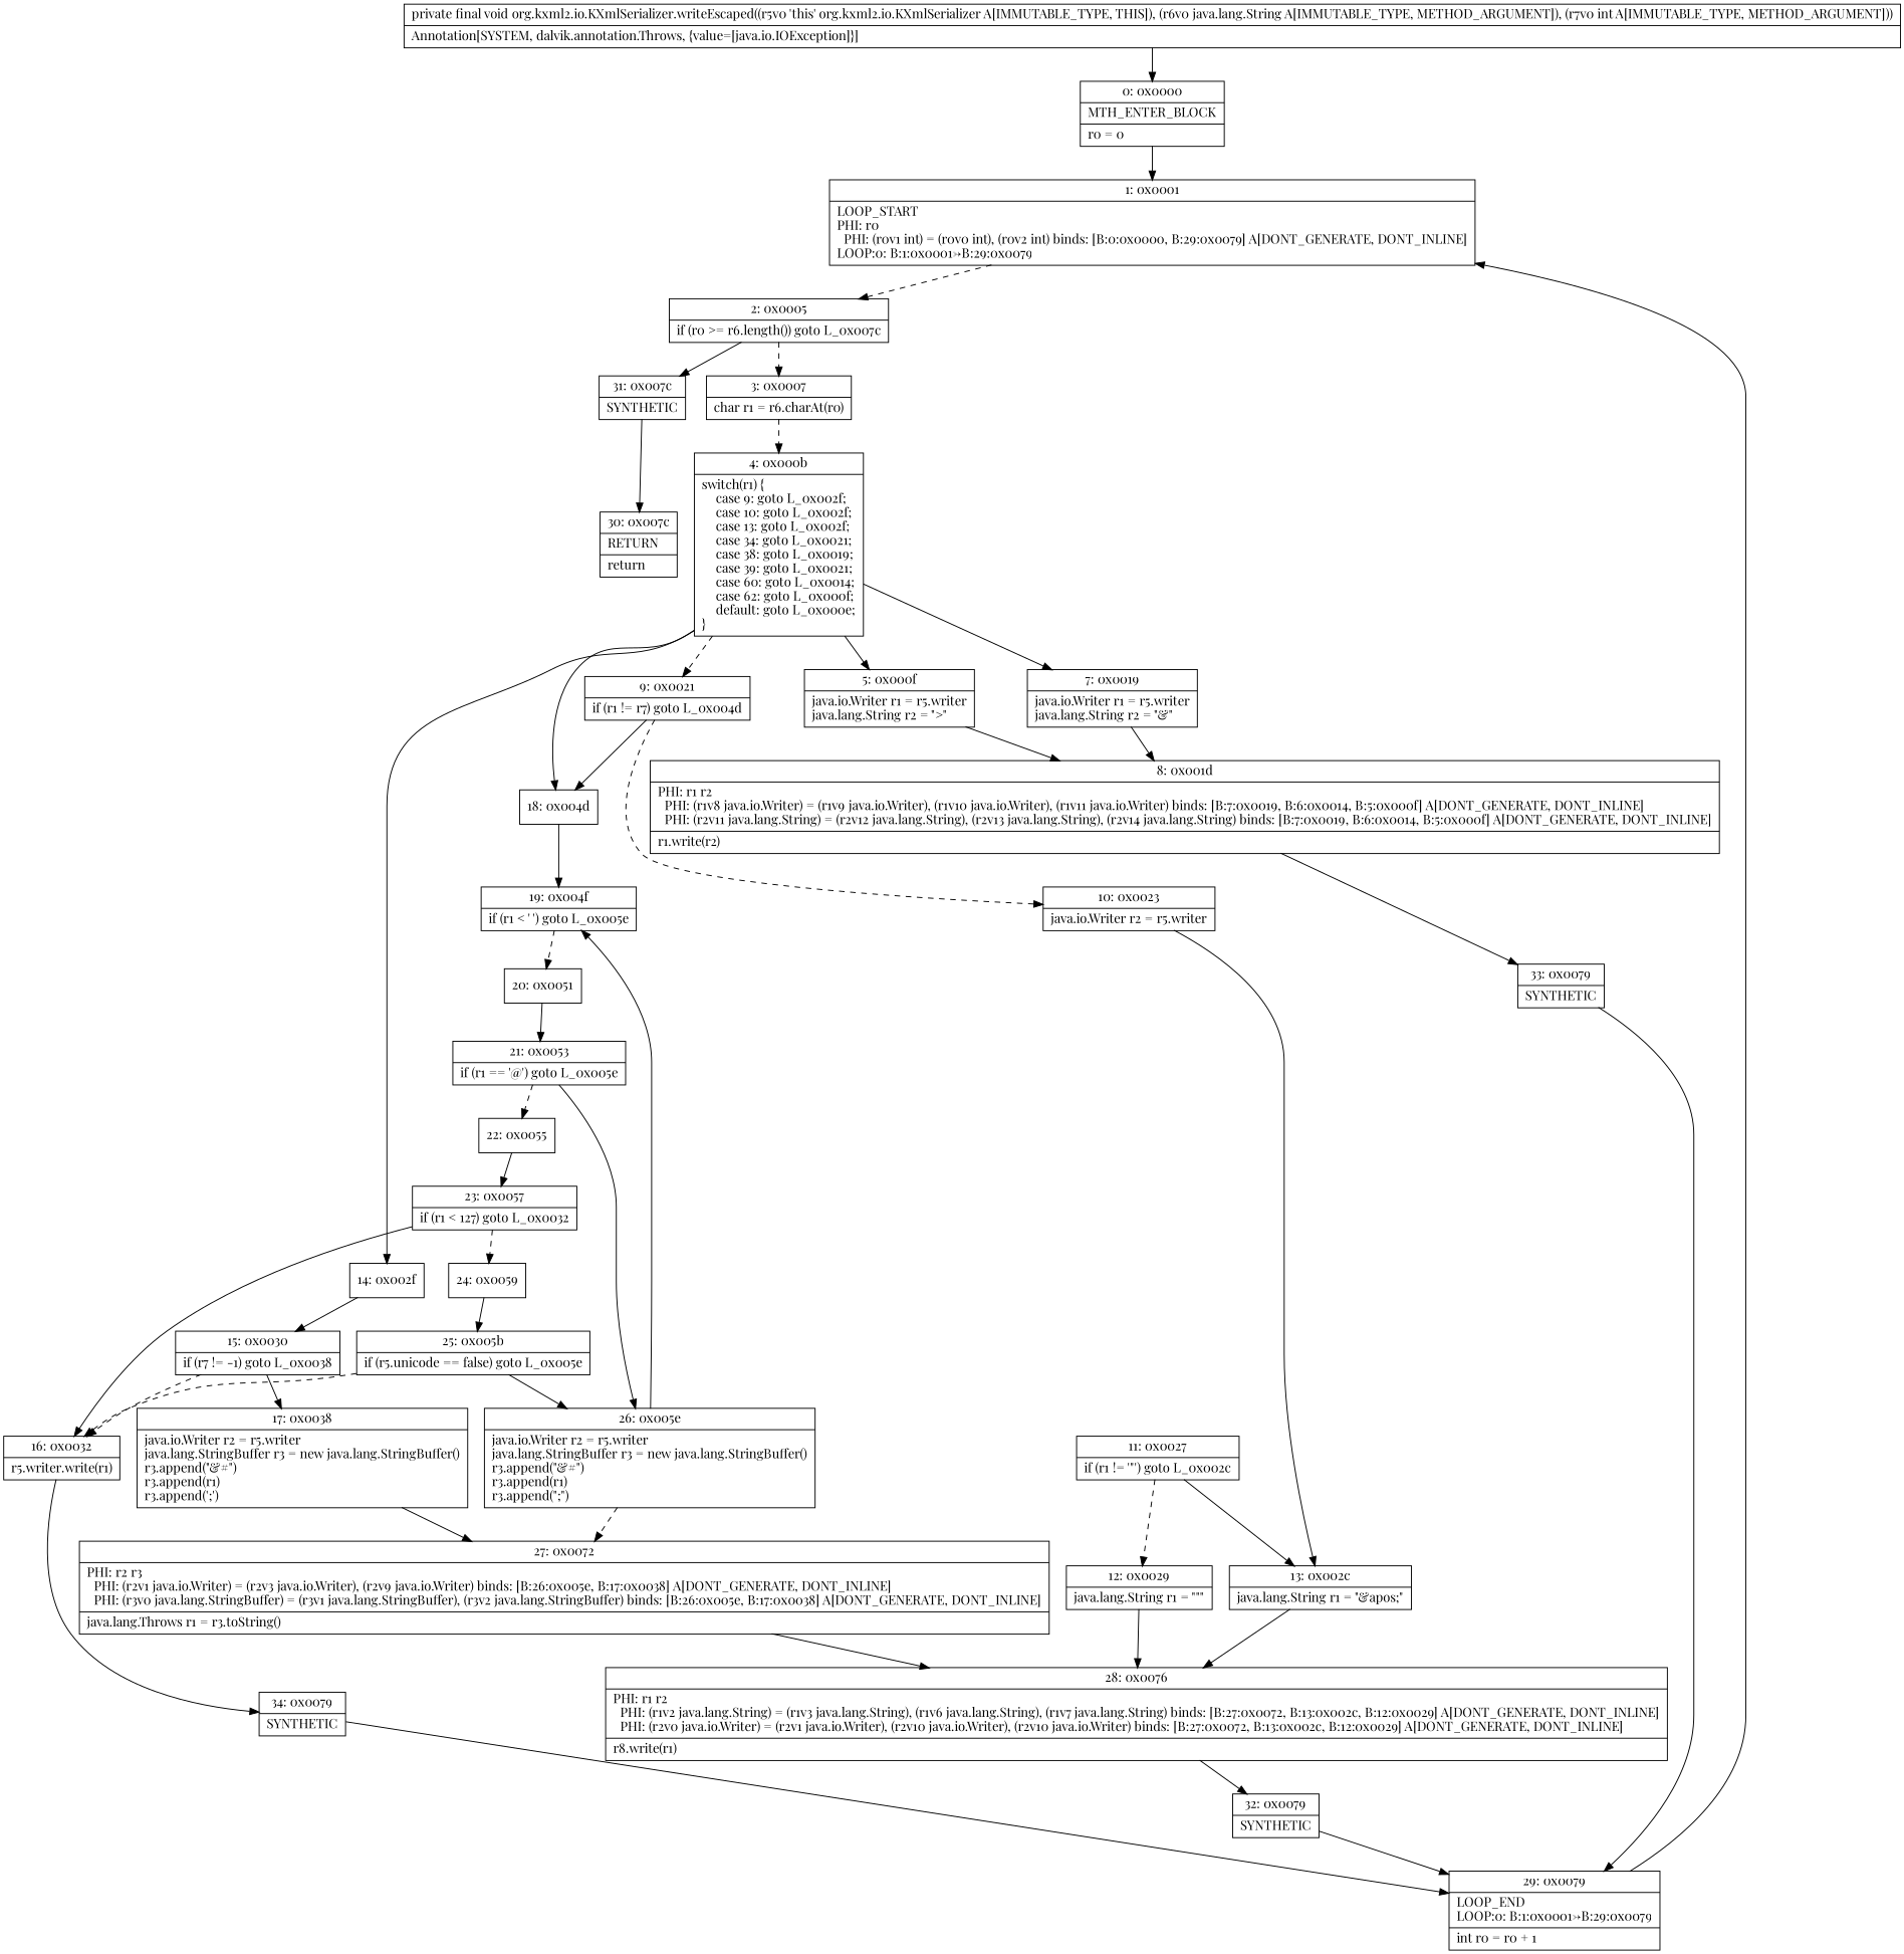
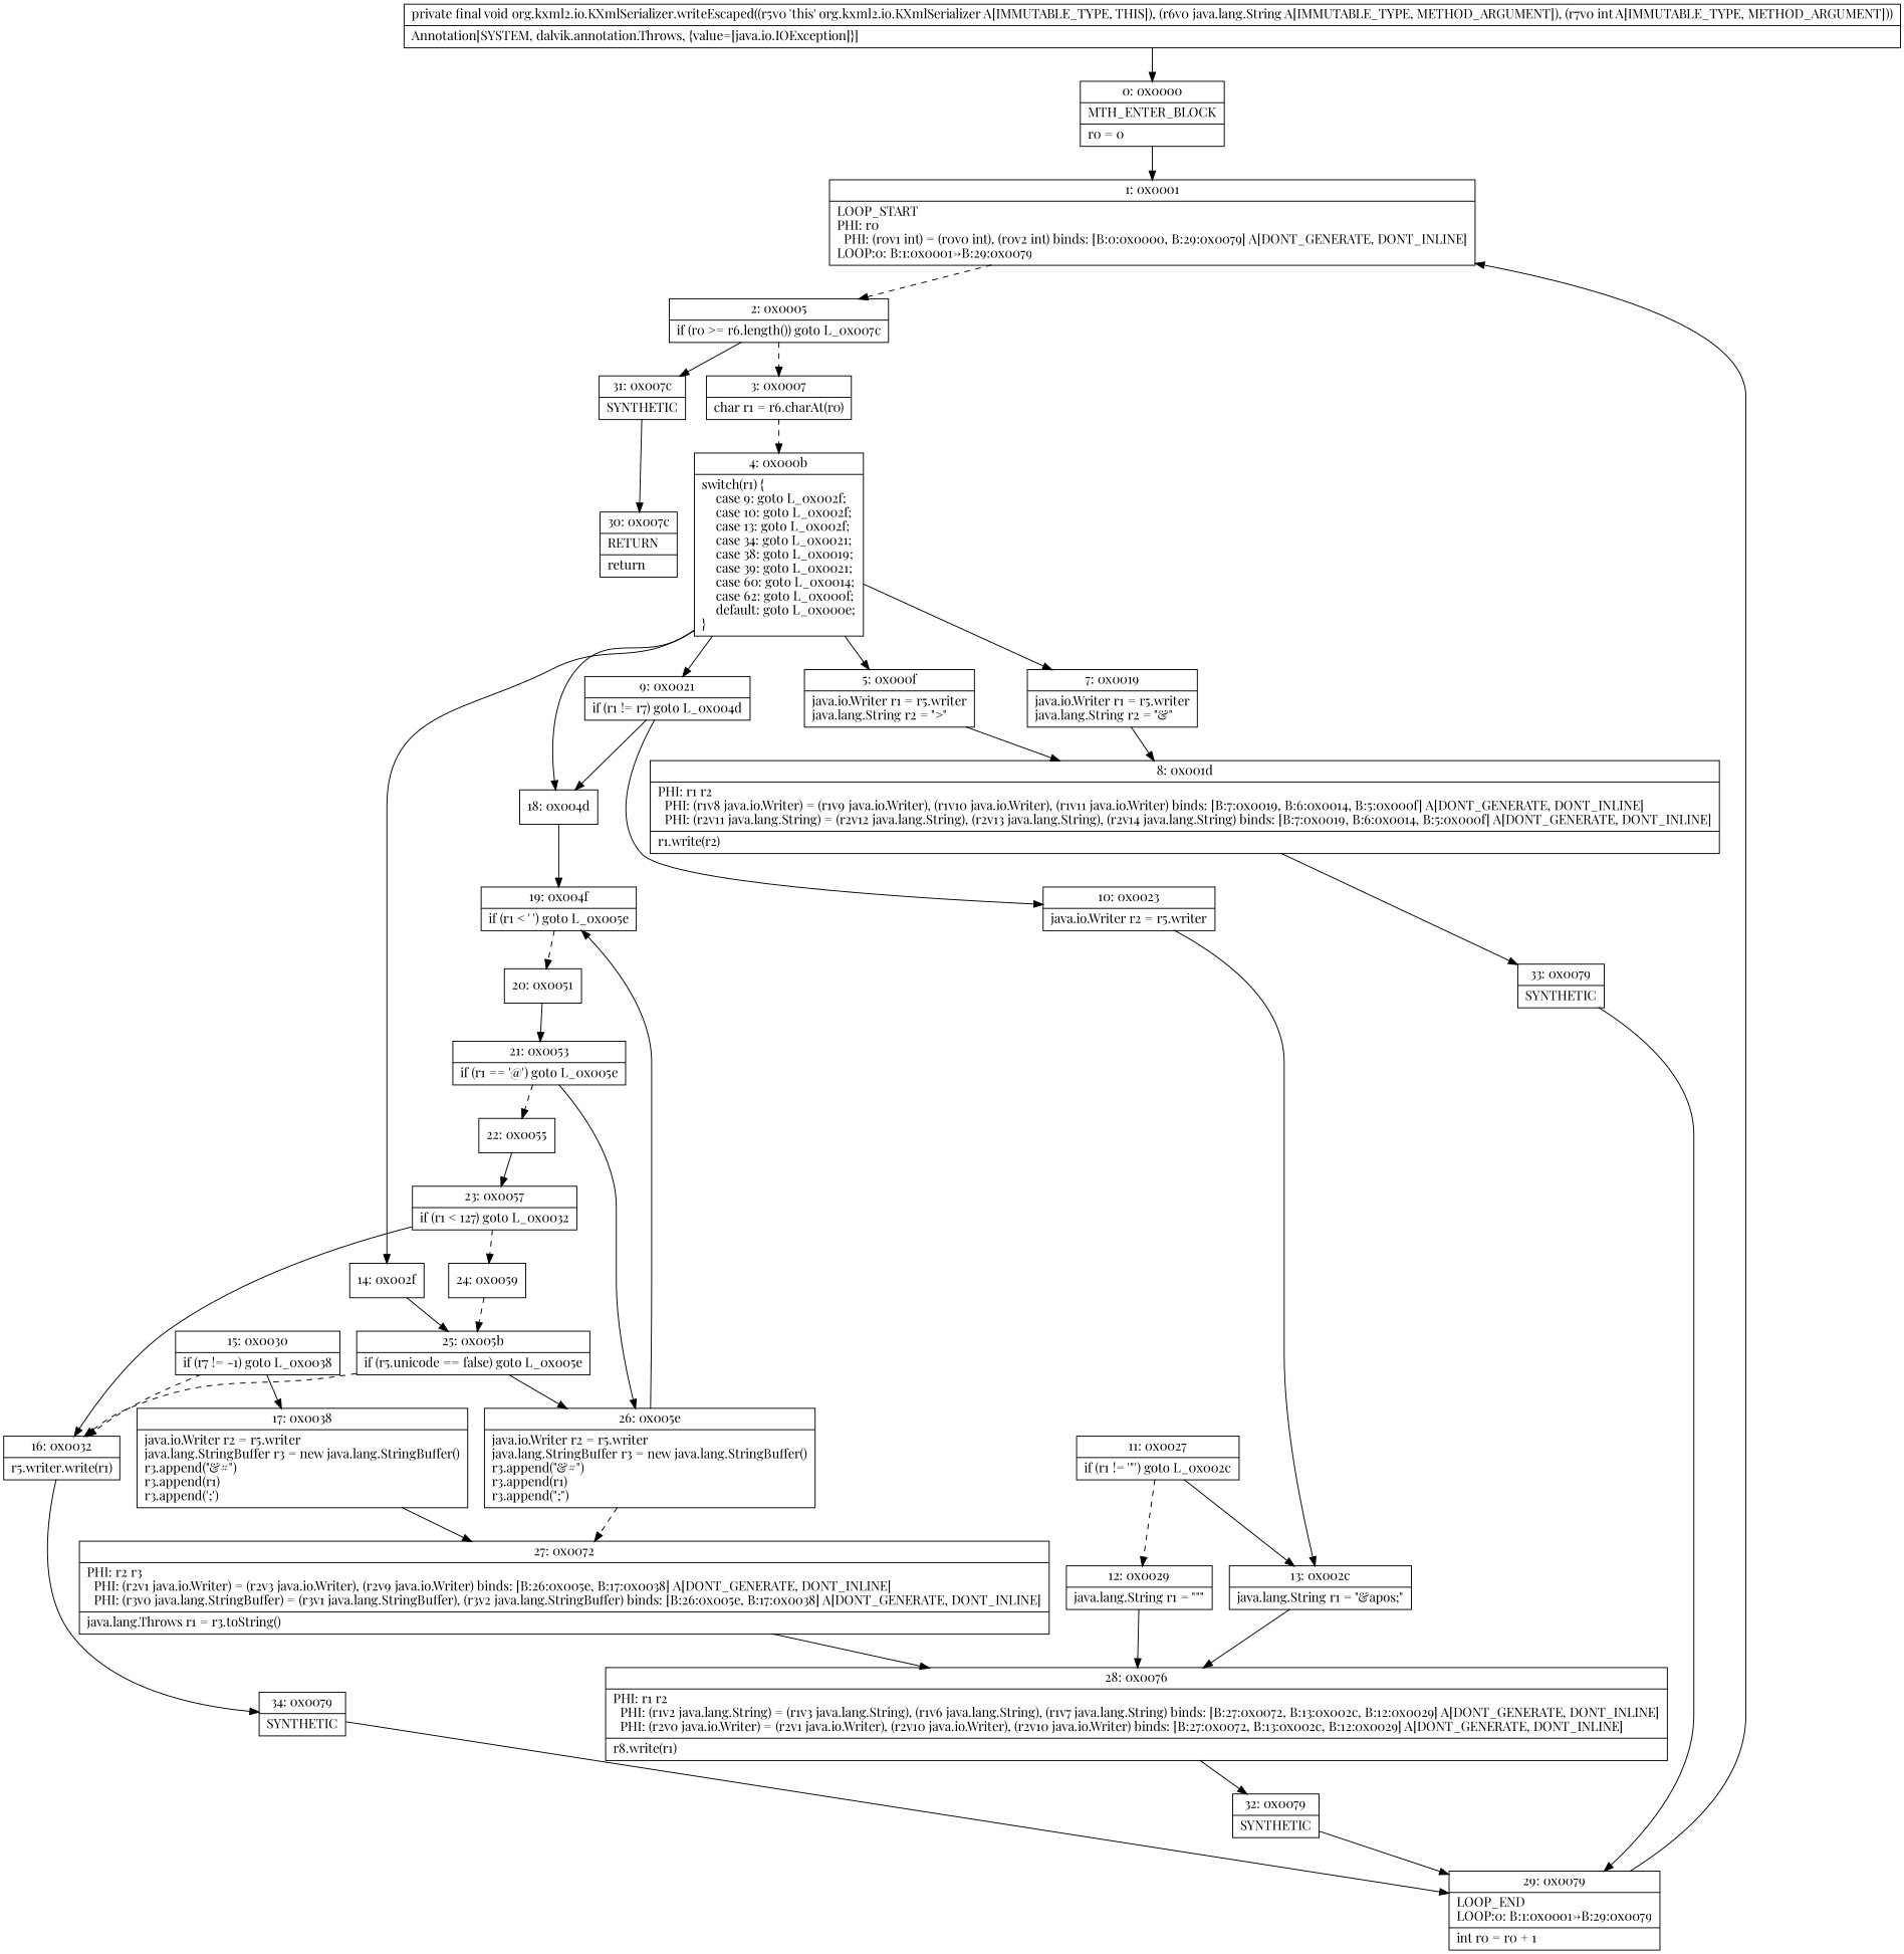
  digraph {
    fontname="Playfair Display"
    node [fontname="Playfair Display" shape=record]
    edge [fontname="Playfair Display"]
    n1 [label="{0\:\ 0x0000|MTH_ENTER_BLOCK\l|r0 = 0\l}"]
    n2 [label="{1\:\ 0x0001|LOOP_START\lPHI: r0 \l  PHI: (r0v1 int) = (r0v0 int), (r0v2 int) binds: [B:0:0x0000, B:29:0x0079] A[DONT_GENERATE, DONT_INLINE]\lLOOP:0: B:1:0x0001\-\>B:29:0x0079\l}"]
    n3 [label="{2\:\ 0x0005|if (r0 \>= r6.length()) goto L_0x007c\l}"]
    n4 [label="{3\:\ 0x0007|char r1 = r6.charAt(r0)\l}"]
    n5 [label="{31\:\ 0x007c|SYNTHETIC\l}"]
    n6 [label="{4\:\ 0x000b|switch(r1) \{\l    case 9: goto L_0x002f;\l    case 10: goto L_0x002f;\l    case 13: goto L_0x002f;\l    case 34: goto L_0x0021;\l    case 38: goto L_0x0019;\l    case 39: goto L_0x0021;\l    case 60: goto L_0x0014;\l    case 62: goto L_0x000f;\l    default: goto L_0x000e;\l\}\l}"]
    n7 [label="{30\:\ 0x007c|RETURN\l|return\l}"]
    n8 [label="{5\:\ 0x000f|java.io.Writer r1 = r5.writer\ljava.lang.String r2 = \"&gt;\"\l}"]
    n9 [label="{7\:\ 0x0019|java.io.Writer r1 = r5.writer\ljava.lang.String r2 = \"&amp;\"\l}"]
    n10 [label="{9\:\ 0x0021|if (r1 != r7) goto L_0x004d\l}"]
    n11 [label="{14\:\ 0x002f}"]
    n12 [label="{18\:\ 0x004d}"]
    n13 [label="{8\:\ 0x001d|PHI: r1 r2 \l  PHI: (r1v8 java.io.Writer) = (r1v9 java.io.Writer), (r1v10 java.io.Writer), (r1v11 java.io.Writer) binds: [B:7:0x0019, B:6:0x0014, B:5:0x000f] A[DONT_GENERATE, DONT_INLINE]\l  PHI: (r2v11 java.lang.String) = (r2v12 java.lang.String), (r2v13 java.lang.String), (r2v14 java.lang.String) binds: [B:7:0x0019, B:6:0x0014, B:5:0x000f] A[DONT_GENERATE, DONT_INLINE]\l|r1.write(r2)\l}"]
    n14 [label="{10\:\ 0x0023|java.io.Writer r2 = r5.writer\l}"]
    n15 [label="{15\:\ 0x0030|if (r7 != \-1) goto L_0x0038\l}"]
    n16 [label="{19\:\ 0x004f|if (r1 \< ' ') goto L_0x005e\l}"]
    n17 [label="{33\:\ 0x0079|SYNTHETIC\l}"]
    n18 [label="{29\:\ 0x0079|LOOP_END\lLOOP:0: B:1:0x0001\-\>B:29:0x0079\l|int r0 = r0 + 1\l}"]
    n19 [label="{13\:\ 0x002c|java.lang.String r1 = \"&apos;\"\l}"]
    n20 [label="{11\:\ 0x0027|if (r1 != '\"') goto L_0x002c\l}"]
    n21 [label="{12\:\ 0x0029|java.lang.String r1 = \"&quot;\"\l}"]
    n22 [label="{28\:\ 0x0076|PHI: r1 r2 \l  PHI: (r1v2 java.lang.String) = (r1v3 java.lang.String), (r1v6 java.lang.String), (r1v7 java.lang.String) binds: [B:27:0x0072, B:13:0x002c, B:12:0x0029] A[DONT_GENERATE, DONT_INLINE]\l  PHI: (r2v0 java.io.Writer) = (r2v1 java.io.Writer), (r2v10 java.io.Writer), (r2v10 java.io.Writer) binds: [B:27:0x0072, B:13:0x002c, B:12:0x0029] A[DONT_GENERATE, DONT_INLINE]\l|r8.write(r1)\l}"]
    n23 [label="{32\:\ 0x0079|SYNTHETIC\l}"]
    n24 [label="{16\:\ 0x0032|r5.writer.write(r1)\l}"]
    n25 [label="{17\:\ 0x0038|java.io.Writer r2 = r5.writer\ljava.lang.StringBuffer r3 = new java.lang.StringBuffer()\lr3.append(\"&#\")\lr3.append(r1)\lr3.append(';')\l}"]
    n26 [label="{34\:\ 0x0079|SYNTHETIC\l}"]
    n27 [label="{27\:\ 0x0072|PHI: r2 r3 \l  PHI: (r2v1 java.io.Writer) = (r2v3 java.io.Writer), (r2v9 java.io.Writer) binds: [B:26:0x005e, B:17:0x0038] A[DONT_GENERATE, DONT_INLINE]\l  PHI: (r3v0 java.lang.StringBuffer) = (r3v1 java.lang.StringBuffer), (r3v2 java.lang.StringBuffer) binds: [B:26:0x005e, B:17:0x0038] A[DONT_GENERATE, DONT_INLINE]\l|java.lang.Throws r1 = r3.toString()\l}"]
    n28 [label="{20\:\ 0x0051}"]
    n29 [label="{21\:\ 0x0053|if (r1 == '@') goto L_0x005e\l}"]
    n30 [label="{26\:\ 0x005e|java.io.Writer r2 = r5.writer\ljava.lang.StringBuffer r3 = new java.lang.StringBuffer()\lr3.append(\"&#\")\lr3.append(r1)\lr3.append(\";\")\l}"]
    n31 [label="{22\:\ 0x0055}"]
    n32 [label="{23\:\ 0x0057|if (r1 \< 127) goto L_0x0032\l}"]
    n33 [label="{24\:\ 0x0059}"]
    n34 [label="{25\:\ 0x005b|if (r5.unicode == false) goto L_0x005e\l}"]
    n35 [label="{private final void org.kxml2.io.KXmlSerializer.writeEscaped((r5v0 'this' org.kxml2.io.KXmlSerializer A[IMMUTABLE_TYPE, THIS]), (r6v0 java.lang.String A[IMMUTABLE_TYPE, METHOD_ARGUMENT]), (r7v0 int A[IMMUTABLE_TYPE, METHOD_ARGUMENT]))  | Annotation[SYSTEM, dalvik.annotation.Throws, \{value=[java.io.IOException]\}]\l}"]
    n1 -> n2
    n2 -> n3 [style=dashed]
    n3 -> n4 [style=dashed]
    n3 -> n5
    n4 -> n6 [style=dashed]
    n5 -> n7
    n6 -> n8
    n6 -> n9
-   n6 -> n10 [style=dashed]
+   n6 -> n10
    n6 -> n11
    n6 -> n12
    n8 -> n13
    n9 -> n13
    n10 -> n12
-   n10 -> n14 [style=dashed]
-   n11 -> n15
+   n10 -> n14 [style=solid]
+   n11 -> n34
    n12 -> n16
    n13 -> n17
    n14 -> n19
    n15 -> n24 [style=dashed]
    n15 -> n25
    n16 -> n28 [style=dashed]
    n17 -> n18
    n18 -> n2
    n19 -> n22
    n20 -> n19
    n20 -> n21 [style=dashed]
    n21 -> n22
    n22 -> n23
    n23 -> n18
    n24 -> n26
    n25 -> n27
    n26 -> n18
    n27 -> n22
    n28 -> n29
    n29 -> n30
    n29 -> n31 [style=dashed]
    n30 -> n16
    n30 -> n27 [style=dashed]
    n31 -> n32
    n32 -> n24
    n32 -> n33 [style=dashed]
-   n33 -> n34
+   n33 -> n34 [style=dashed]
    n34 -> n24 [style=dashed]
    n34 -> n30
    n35 -> n1
  }
